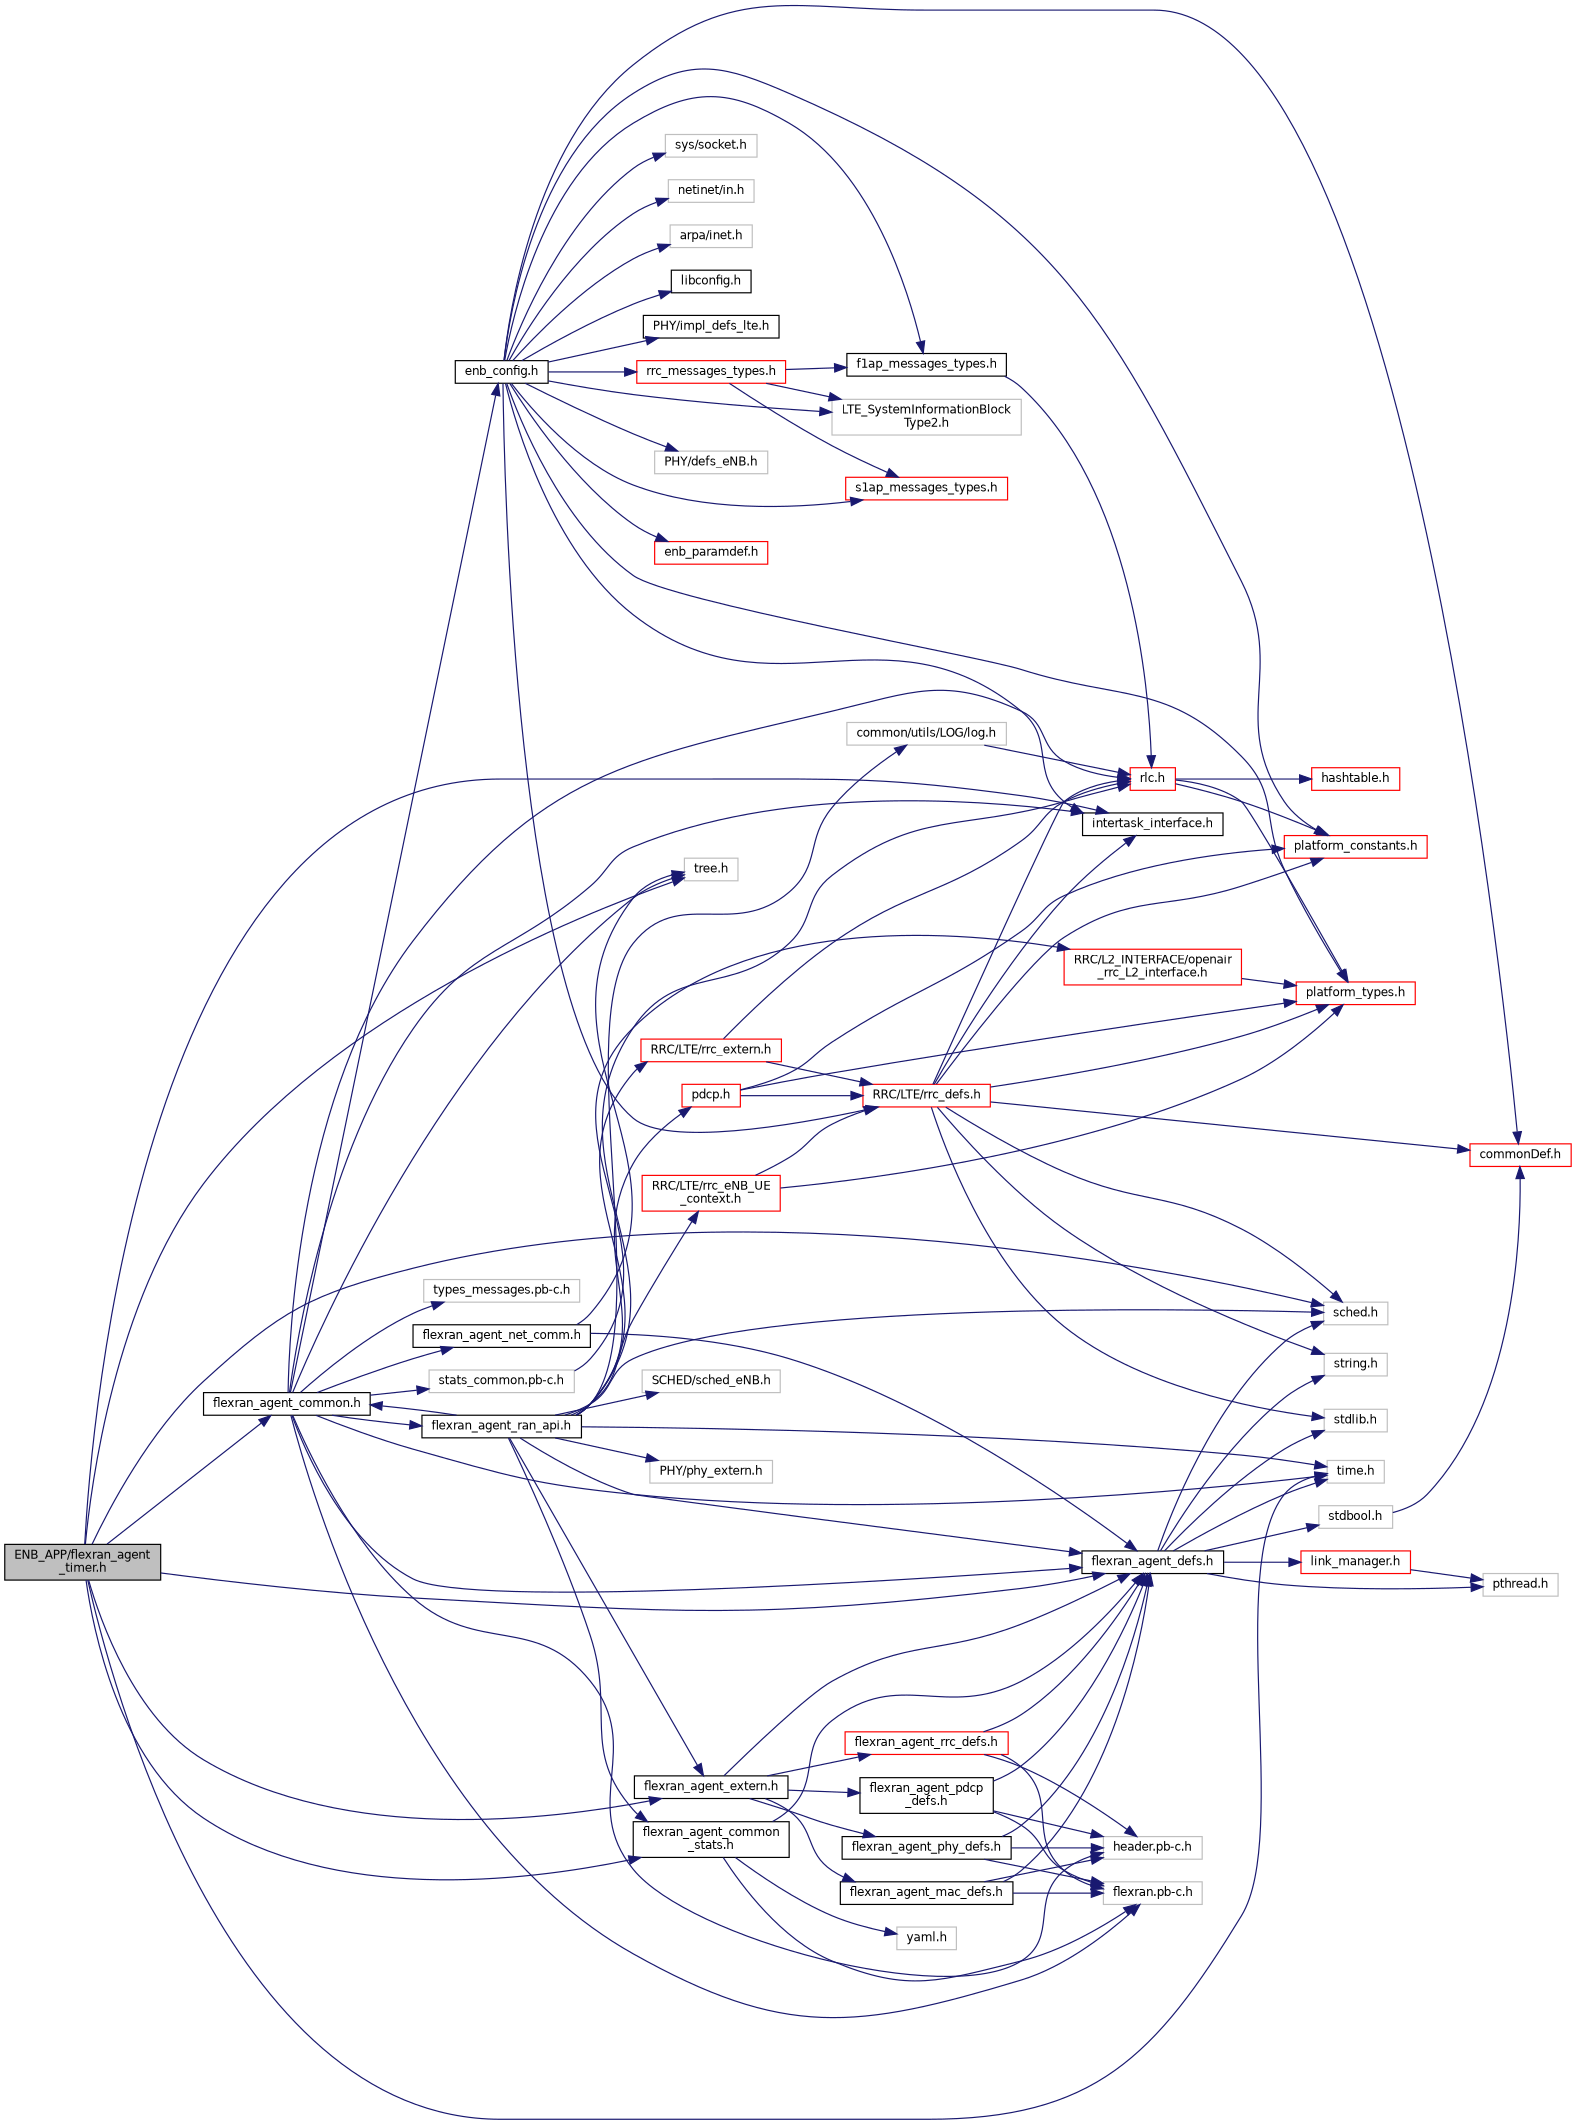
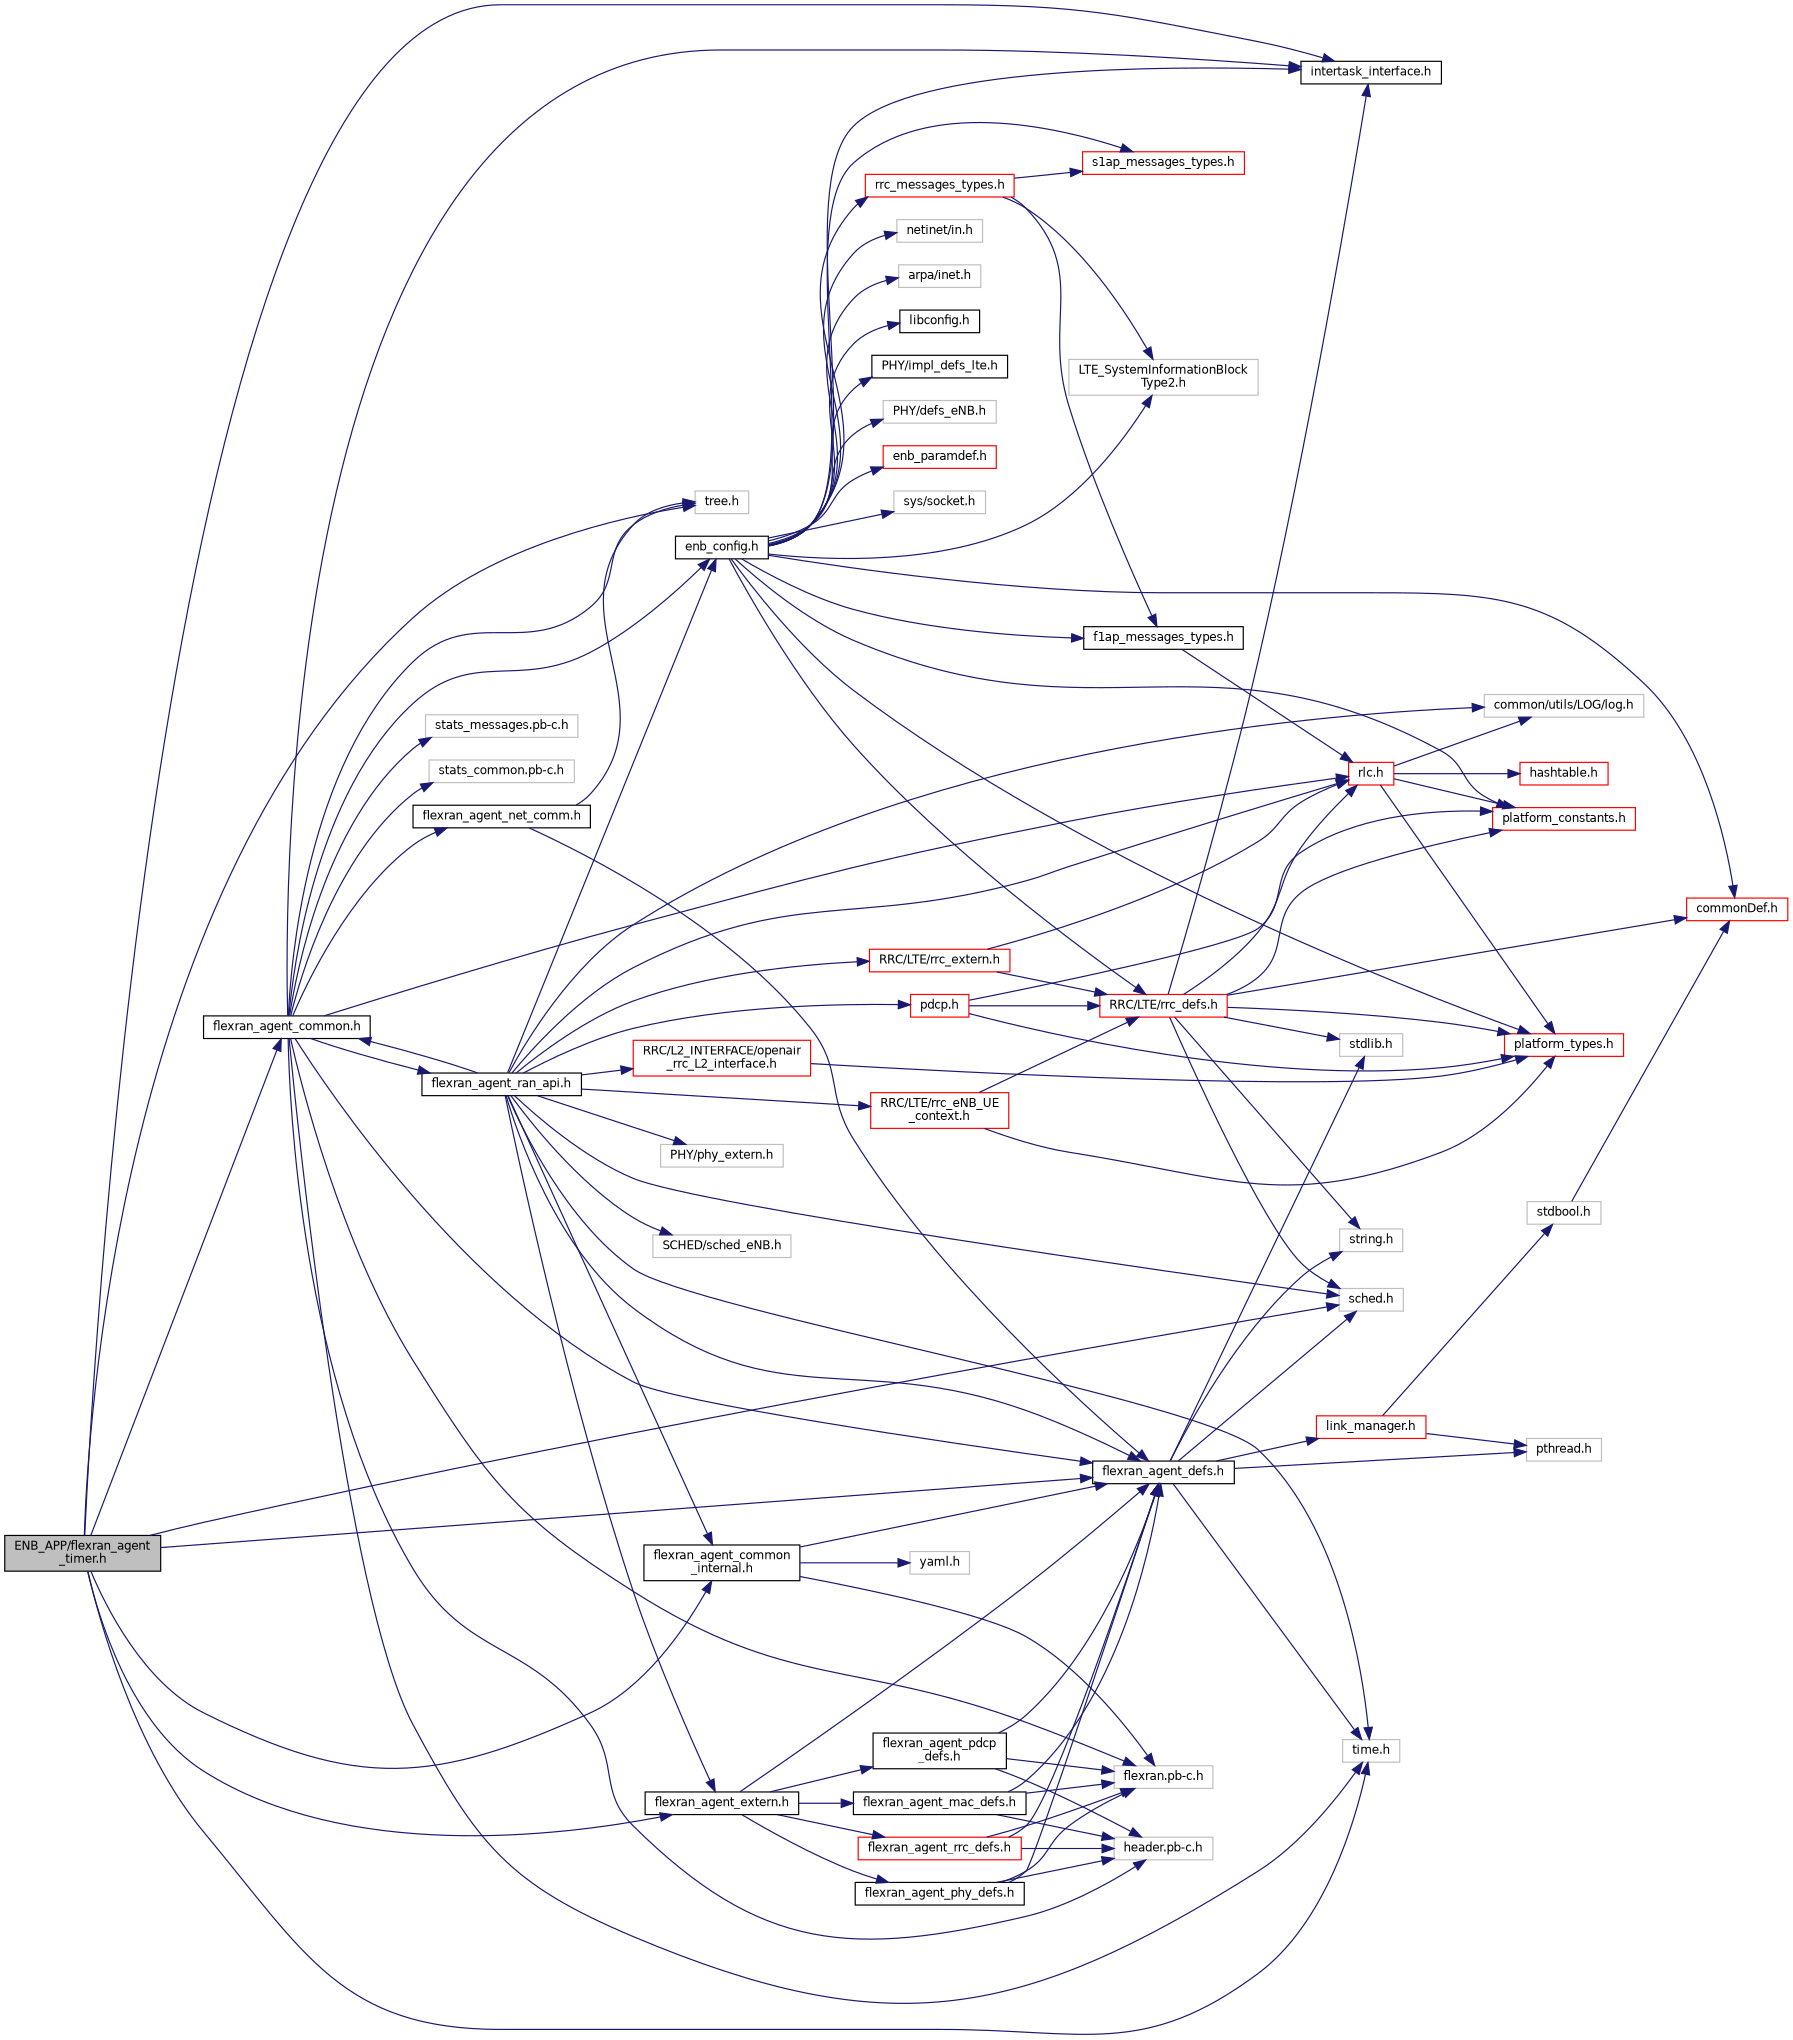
  digraph {
    rankdir=LR
    node [color=grey75 fillcolor=white fontname=Helvetica fontsize=10 shape=record style=filled]
    edge [color=midnightblue fontname=Helvetica fontsize=10 labelfontname=Helvetica labelfontsize=10 style=solid]
    n1 [color=black fillcolor=grey75 fontcolor=black height=0.2 label="ENB_APP/flexran_agent\l_timer.h" width=0.4]
    n2 [height=0.2 label="sched.h" width=0.4]
    n3 [height=0.2 label="time.h" width=0.4]
    n4 [color=black height=0.2 label="flexran_agent_common.h" width=0.4]
-   n5 [color=black height=0.2 label="flexran_agent_common\l_stats.h" width=0.4]
+   n5 [color=black height=0.2 label="flexran_agent_common\l_internal.h" width=0.4]
    n6 [color=black height=0.2 label="flexran_agent_defs.h" width=0.4]
    n7 [color=black height=0.2 label="flexran_agent_extern.h" width=0.4]
    n8 [color=black height=0.2 label="intertask_interface.h" width=0.4]
    n9 [height=0.2 label="tree.h" width=0.4]
    n10 [height=0.2 label="header.pb-c.h" width=0.4]
    n11 [height=0.2 label="flexran.pb-c.h" width=0.4]
-   n12 [height=0.2 label="types_messages.pb-c.h" width=0.4]
+   n12 [height=0.2 label="stats_messages.pb-c.h" width=0.4]
    n13 [height=0.2 label="stats_common.pb-c.h" width=0.4]
    n14 [color=black height=0.2 label="flexran_agent_ran_api.h" width=0.4]
    n15 [color=black height=0.2 label="enb_config.h" width=0.4]
    n16 [color=red height=0.2 label="rlc.h" width=0.4]
    n17 [color=black height=0.2 label="flexran_agent_net_comm.h" width=0.4]
    n18 [height=0.2 label="yaml.h" width=0.4]
    n19 [height=0.2 label="stdlib.h" width=0.4]
    n20 [height=0.2 label="pthread.h" width=0.4]
    n21 [height=0.2 label="string.h" width=0.4]
    n22 [height=0.2 label="stdbool.h" width=0.4]
    n23 [color=red height=0.2 label="link_manager.h" width=0.4]
    n24 [color=black height=0.2 label="flexran_agent_phy_defs.h" width=0.4]
    n25 [color=black height=0.2 label="flexran_agent_mac_defs.h" width=0.4]
    n26 [color=red height=0.2 label="flexran_agent_rrc_defs.h" width=0.4]
    n27 [color=black height=0.2 label="flexran_agent_pdcp\l_defs.h" width=0.4]
    n28 [height=0.2 label="common/utils/LOG/log.h" width=0.4]
    n29 [height=0.2 label="SCHED/sched_eNB.h" width=0.4]
    n30 [color=red height=0.2 label="pdcp.h" width=0.4]
    n31 [color=red height=0.2 label="RRC/LTE/rrc_extern.h" width=0.4]
    n32 [color=red height=0.2 label="RRC/L2_INTERFACE/openair\l_rrc_L2_interface.h" width=0.4]
    n33 [color=red height=0.2 label="RRC/LTE/rrc_eNB_UE\l_context.h" width=0.4]
    n34 [height=0.2 label="PHY/phy_extern.h" width=0.4]
    n35 [height=0.2 label="sys/socket.h" width=0.4]
    n36 [height=0.2 label="netinet/in.h" width=0.4]
    n37 [height=0.2 label="arpa/inet.h" width=0.4]
    n38 [color=black height=0.2 label="libconfig.h" width=0.4]
    n39 [color=red height=0.2 label="commonDef.h" width=0.4]
    n40 [color=red height=0.2 label="platform_types.h" width=0.4]
    n41 [color=red height=0.2 label="platform_constants.h" width=0.4]
    n42 [color=black height=0.2 label="PHY/impl_defs_lte.h" width=0.4]
    n43 [height=0.2 label="PHY/defs_eNB.h" width=0.4]
    n44 [color=red height=0.2 label="s1ap_messages_types.h" width=0.4]
    n45 [color=black height=0.2 label="f1ap_messages_types.h" width=0.4]
    n46 [height=0.2 label="LTE_SystemInformationBlock\lType2.h" width=0.4]
    n47 [color=red height=0.2 label="rrc_messages_types.h" width=0.4]
    n48 [color=red height=0.2 label="RRC/LTE/rrc_defs.h" width=0.4]
    n49 [color=red height=0.2 label="enb_paramdef.h" width=0.4]
    n50 [color=red height=0.2 label="hashtable.h" width=0.4]
    n1 -> n2
    n1 -> n3
    n1 -> n4
    n1 -> n5
    n1 -> n6
    n1 -> n7
    n1 -> n8
    n1 -> n9
    n4 -> n3
    n4 -> n6
    n4 -> n8
    n4 -> n9
    n4 -> n10
    n4 -> n11
    n4 -> n12
    n4 -> n13
    n4 -> n14
    n4 -> n15
    n4 -> n16
    n4 -> n17
    n5 -> n6
    n5 -> n11
    n5 -> n18
    n6 -> n2
    n6 -> n3
    n6 -> n19
    n6 -> n20
    n6 -> n21
-   n6 -> n22
+   n23 -> n22
    n6 -> n23
    n7 -> n6
    n7 -> n24
    n7 -> n25
    n7 -> n26
    n7 -> n27
    n14 -> n2
    n14 -> n3
    n14 -> n4
    n14 -> n5
    n14 -> n6
    n14 -> n7
+   n14 -> n15
    n14 -> n16
    n14 -> n28
    n14 -> n29
    n14 -> n30
    n14 -> n31
-   n13 -> n32
+   n14 -> n32
    n14 -> n33
    n14 -> n34
    n15 -> n8
    n15 -> n35
    n15 -> n36
    n15 -> n37
    n15 -> n38
    n15 -> n39
    n15 -> n40
    n15 -> n41
    n15 -> n42
    n15 -> n43
    n15 -> n44
    n15 -> n45
    n15 -> n46
    n15 -> n47
    n15 -> n48
    n15 -> n49
-   n28 -> n16
+   n16 -> n28
    n16 -> n40
    n16 -> n41
    n16 -> n50
    n17 -> n6
    n17 -> n9
    n22 -> n39
    n23 -> n20
    n24 -> n6
    n24 -> n10
    n24 -> n11
    n25 -> n6
    n25 -> n10
    n25 -> n11
    n26 -> n6
    n26 -> n10
    n26 -> n11
    n27 -> n6
    n27 -> n10
    n27 -> n11
    n30 -> n40
    n30 -> n41
    n30 -> n48
    n31 -> n16
    n31 -> n48
    n32 -> n40
    n33 -> n40
    n33 -> n48
    n45 -> n16
    n47 -> n44
    n47 -> n45
    n47 -> n46
    n48 -> n2
    n48 -> n8
    n48 -> n16
    n48 -> n19
    n48 -> n21
    n48 -> n39
    n48 -> n40
    n48 -> n41
  }
